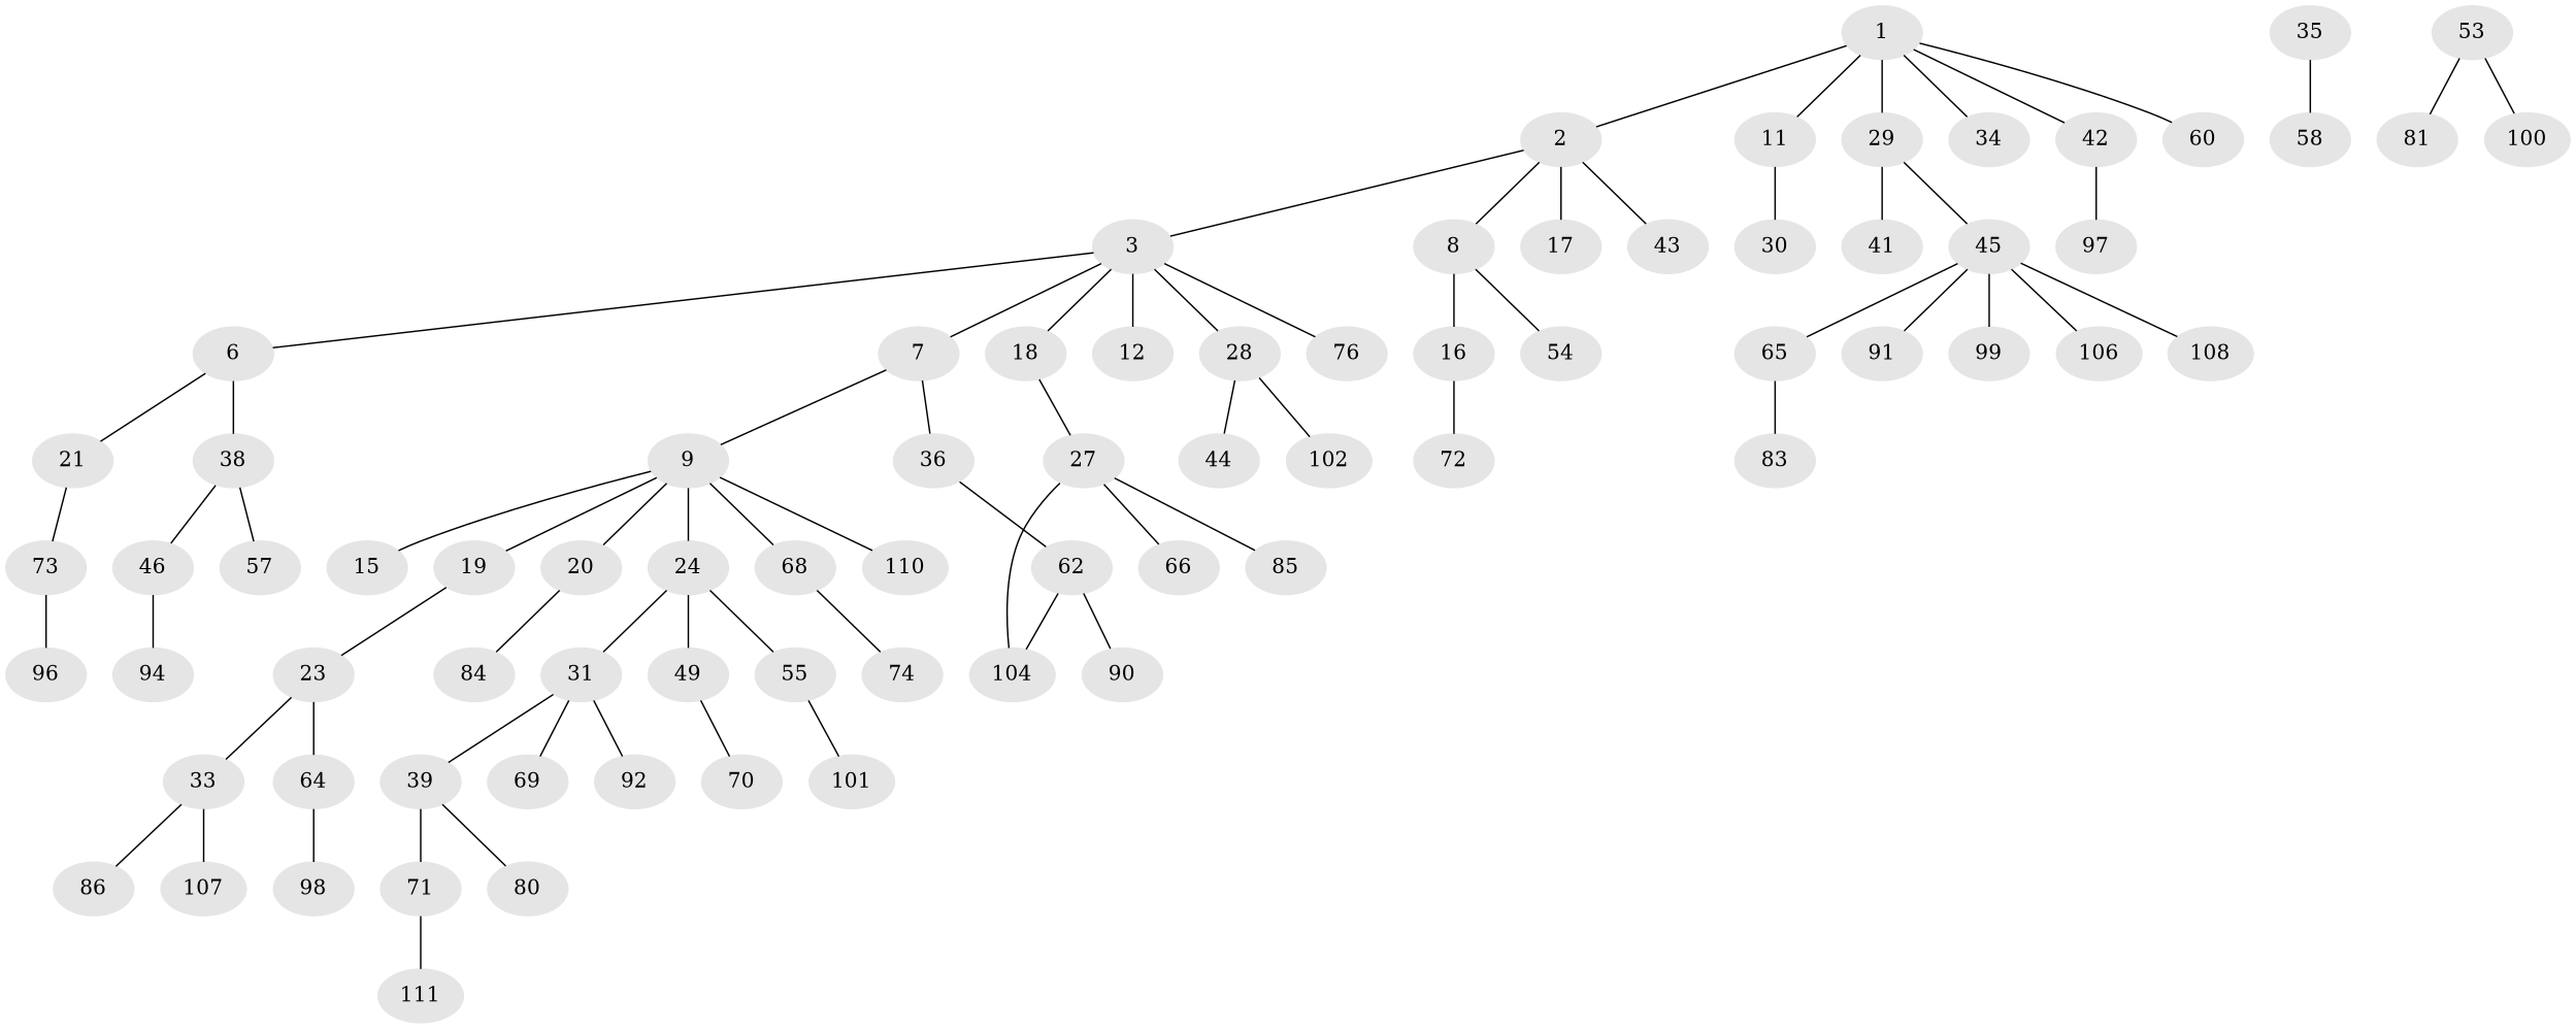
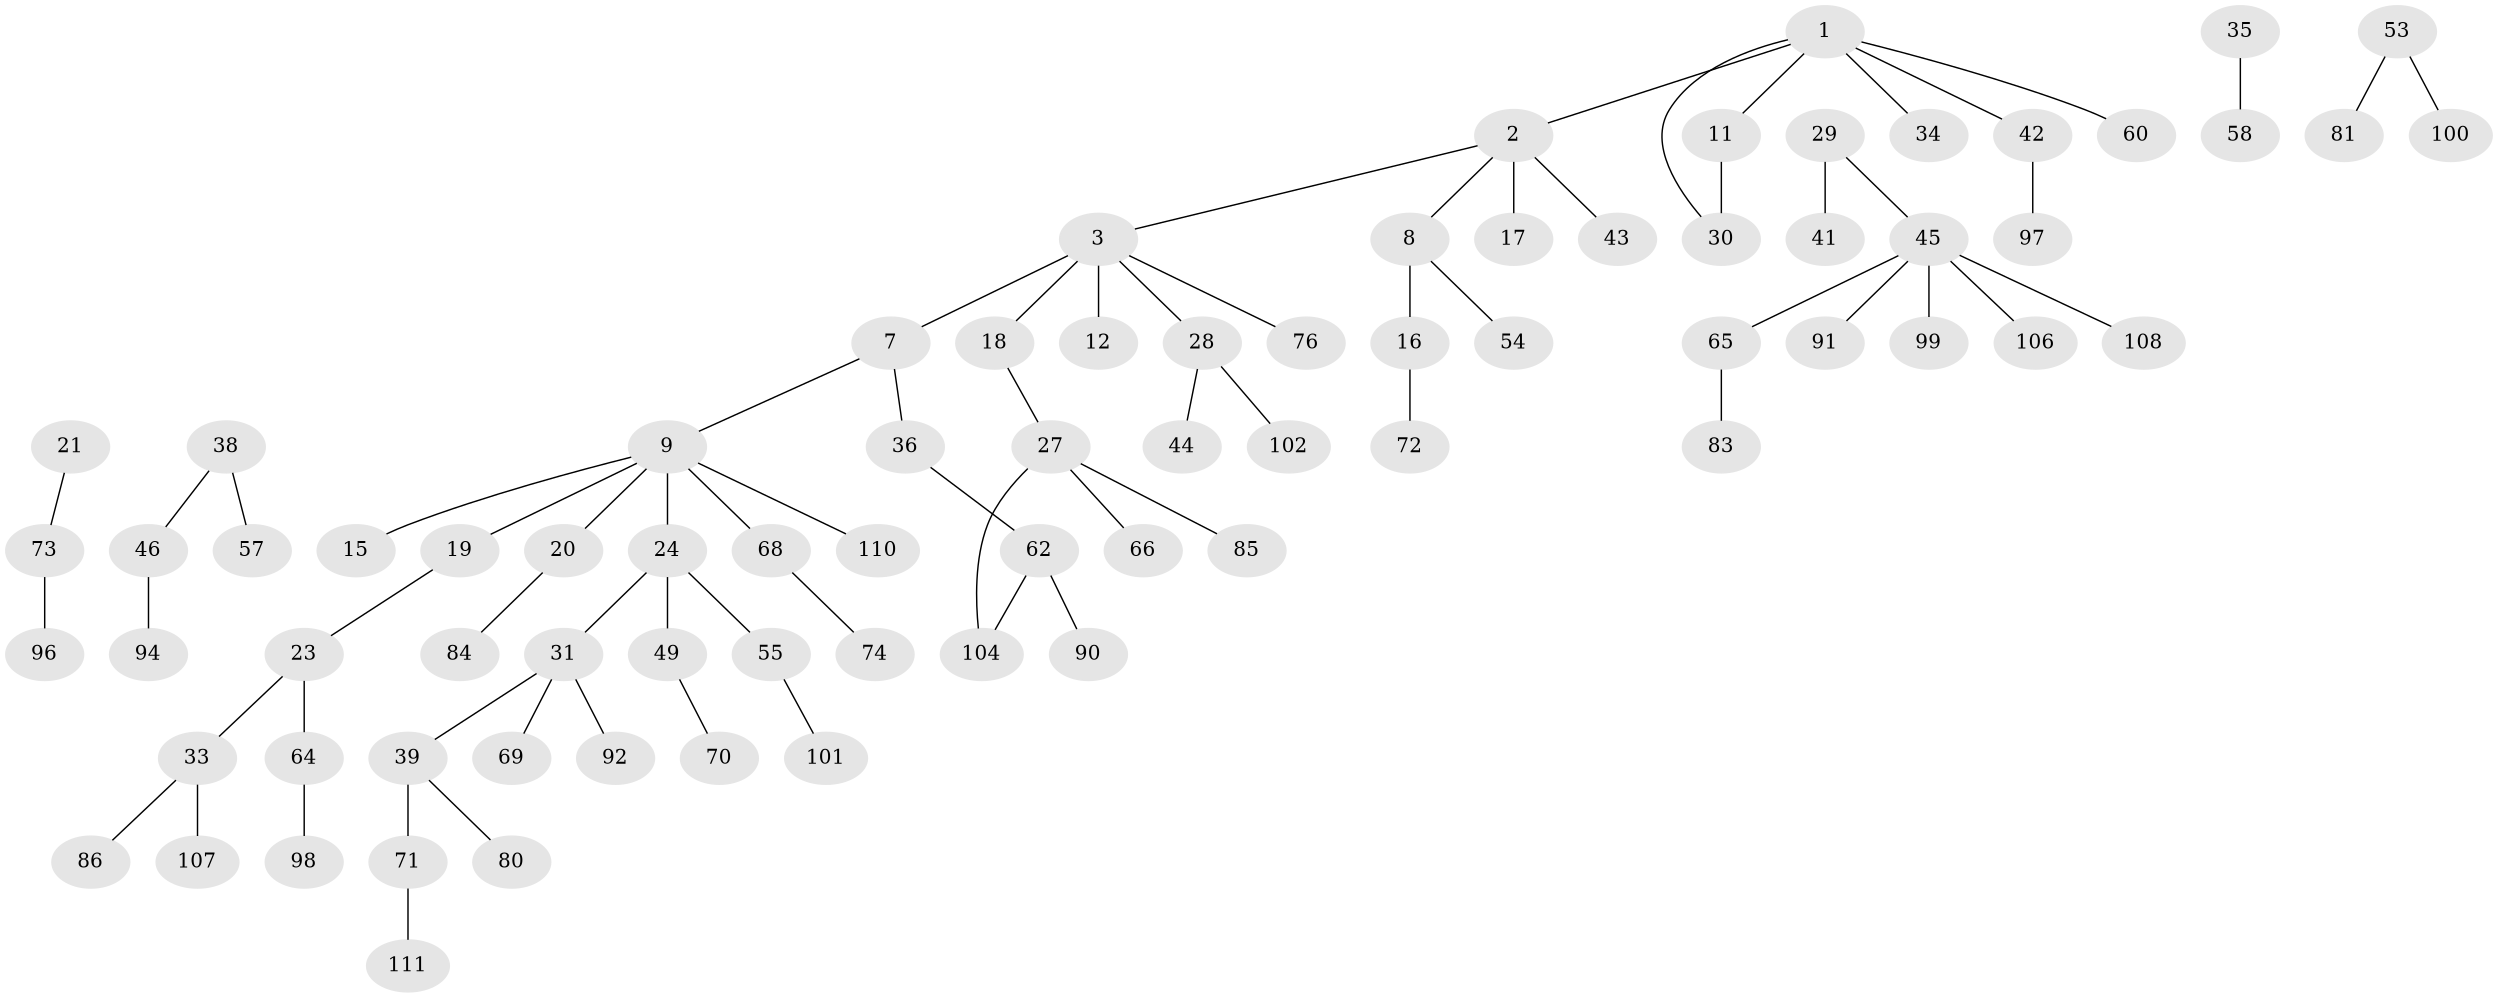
  graph {
    node [color=gray90 style=filled]
    1 [super="+14"]
    2 [super="+4"]
    11 [super="+51"]
    29 [super="+40"]
    34
    42 [super="+48"]
    60
    3 [super="+5"]
    8 [super="+10"]
    17
    43
    30 [super="+77"]
    41 [super="+61"]
    45 [super="+93"]
    97
-   6 [super="+13"]
    7 [super="+89"]
    12 [super="+113"]
    18 [super="+79"]
    28 [super="+56"]
    76 [super="+109"]
    16 [super="+52"]
    54
    21 [super="+25"]
    38 [super="+82"]
    9 [super="+22"]
    36 [super="+103"]
    27 [super="+59"]
    44
    102
    73
    46
    57
    15
    19 [super="+47"]
    20 [super="+26"]
    24
    68 [super="+112"]
    110
    62 [super="+67"]
    72
    23
    84 [super="+114"]
    31 [super="+32"]
    49 [super="+88"]
    55
    74
    66
    85
    104
    33 [super="+78"]
    64 [super="+75"]
    39 [super="+50"]
    69
    92
    96
    86
    107
    98
    70
    101
    58 [super="+63"]
    35
    65 [super="+105"]
    91
    99
    106
    108
    71 [super="+95"]
    80
    90
    53 [super="+87"]
    81
    100
    94
    111
    83
    1 -- 2
    1 -- 11
-   1 -- 29
+   1 -- 30
    1 -- 34
    1 -- 42
    1 -- 60
    2 -- 3
    2 -- 8
    2 -- 17
    2 -- 43
    11 -- 30
    29 -- 41
    29 -- 45
    42 -- 97
-   3 -- 6
    3 -- 7
    3 -- 12
    3 -- 18
    3 -- 28
    3 -- 76
    8 -- 16
    8 -- 54
    45 -- 65
    45 -- 91
    45 -- 99
    45 -- 106
    45 -- 108
-   6 -- 21
-   6 -- 38
    7 -- 9
    7 -- 36
    18 -- 27
    28 -- 44
    28 -- 102
    16 -- 72
    21 -- 73
    38 -- 46
    38 -- 57
    9 -- 15
    9 -- 19
    9 -- 20
    9 -- 24
    9 -- 68
    9 -- 110
    36 -- 62
    27 -- 66
    27 -- 85
    27 -- 104
    73 -- 96
    46 -- 94
    19 -- 23
    20 -- 84
    24 -- 31
    24 -- 49
    24 -- 55
    68 -- 74
    62 -- 104
    62 -- 90
    23 -- 33
    23 -- 64
    31 -- 39
    31 -- 69
    31 -- 92
    49 -- 70
    55 -- 101
    33 -- 86
    33 -- 107
    64 -- 98
    39 -- 71
    39 -- 80
    35 -- 58
    65 -- 83
    71 -- 111
    53 -- 81
    53 -- 100
  }
